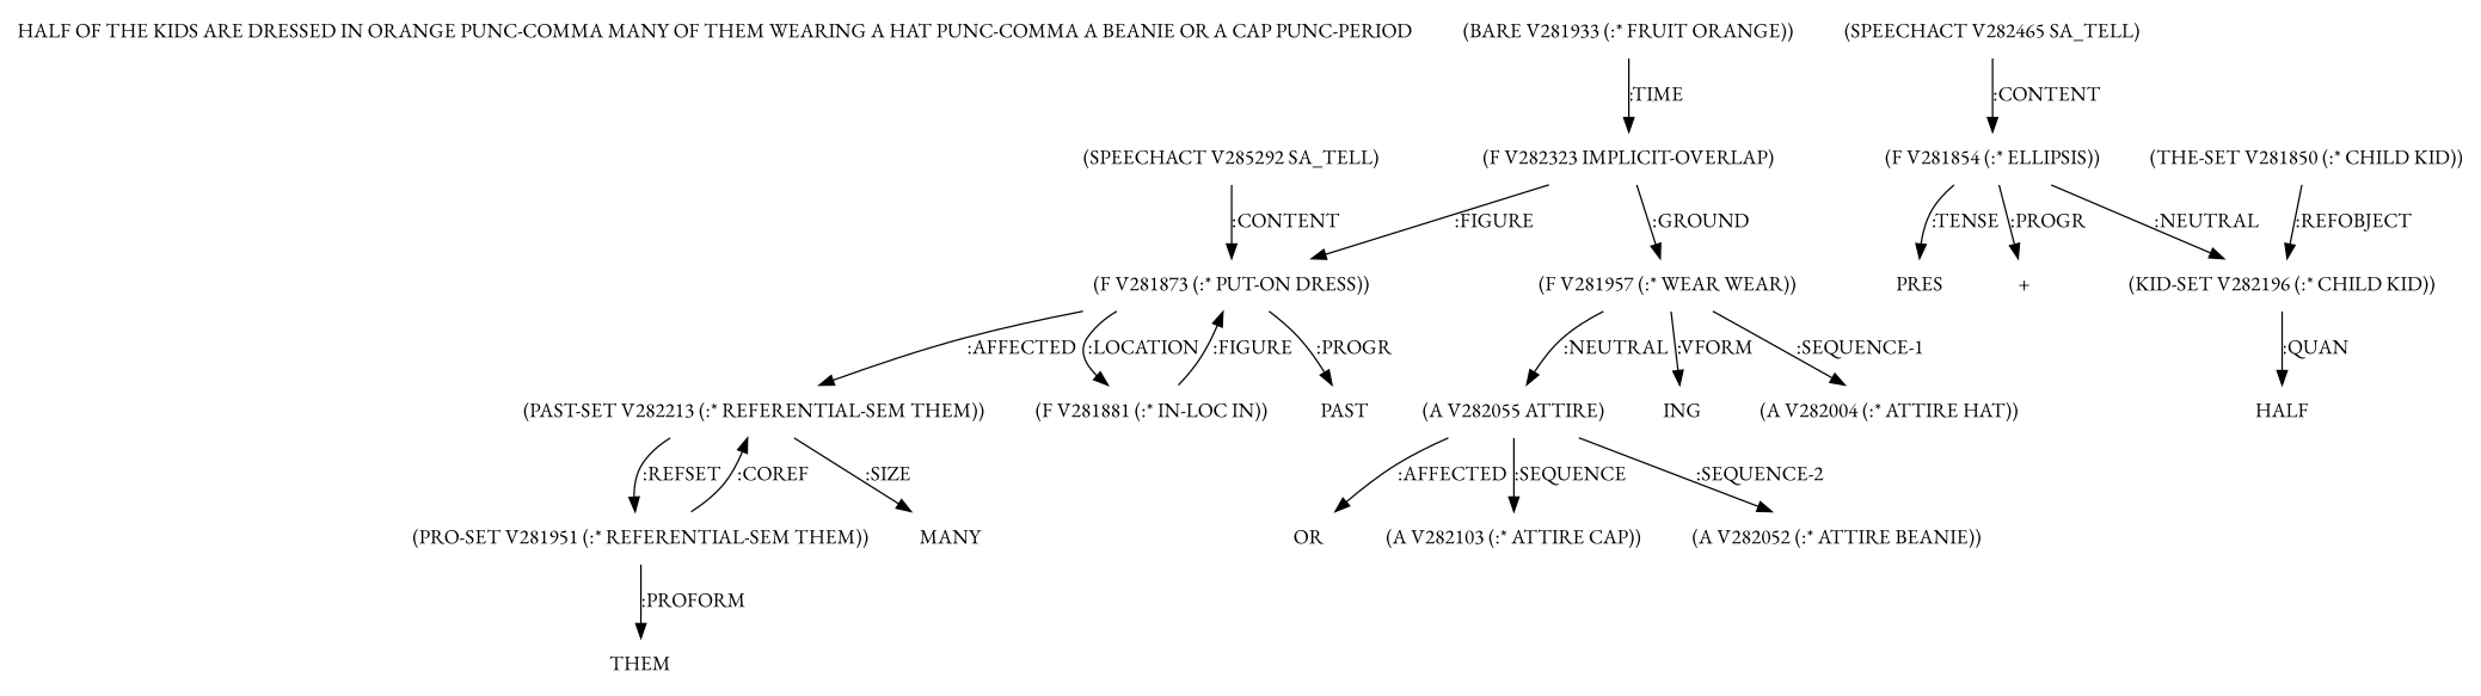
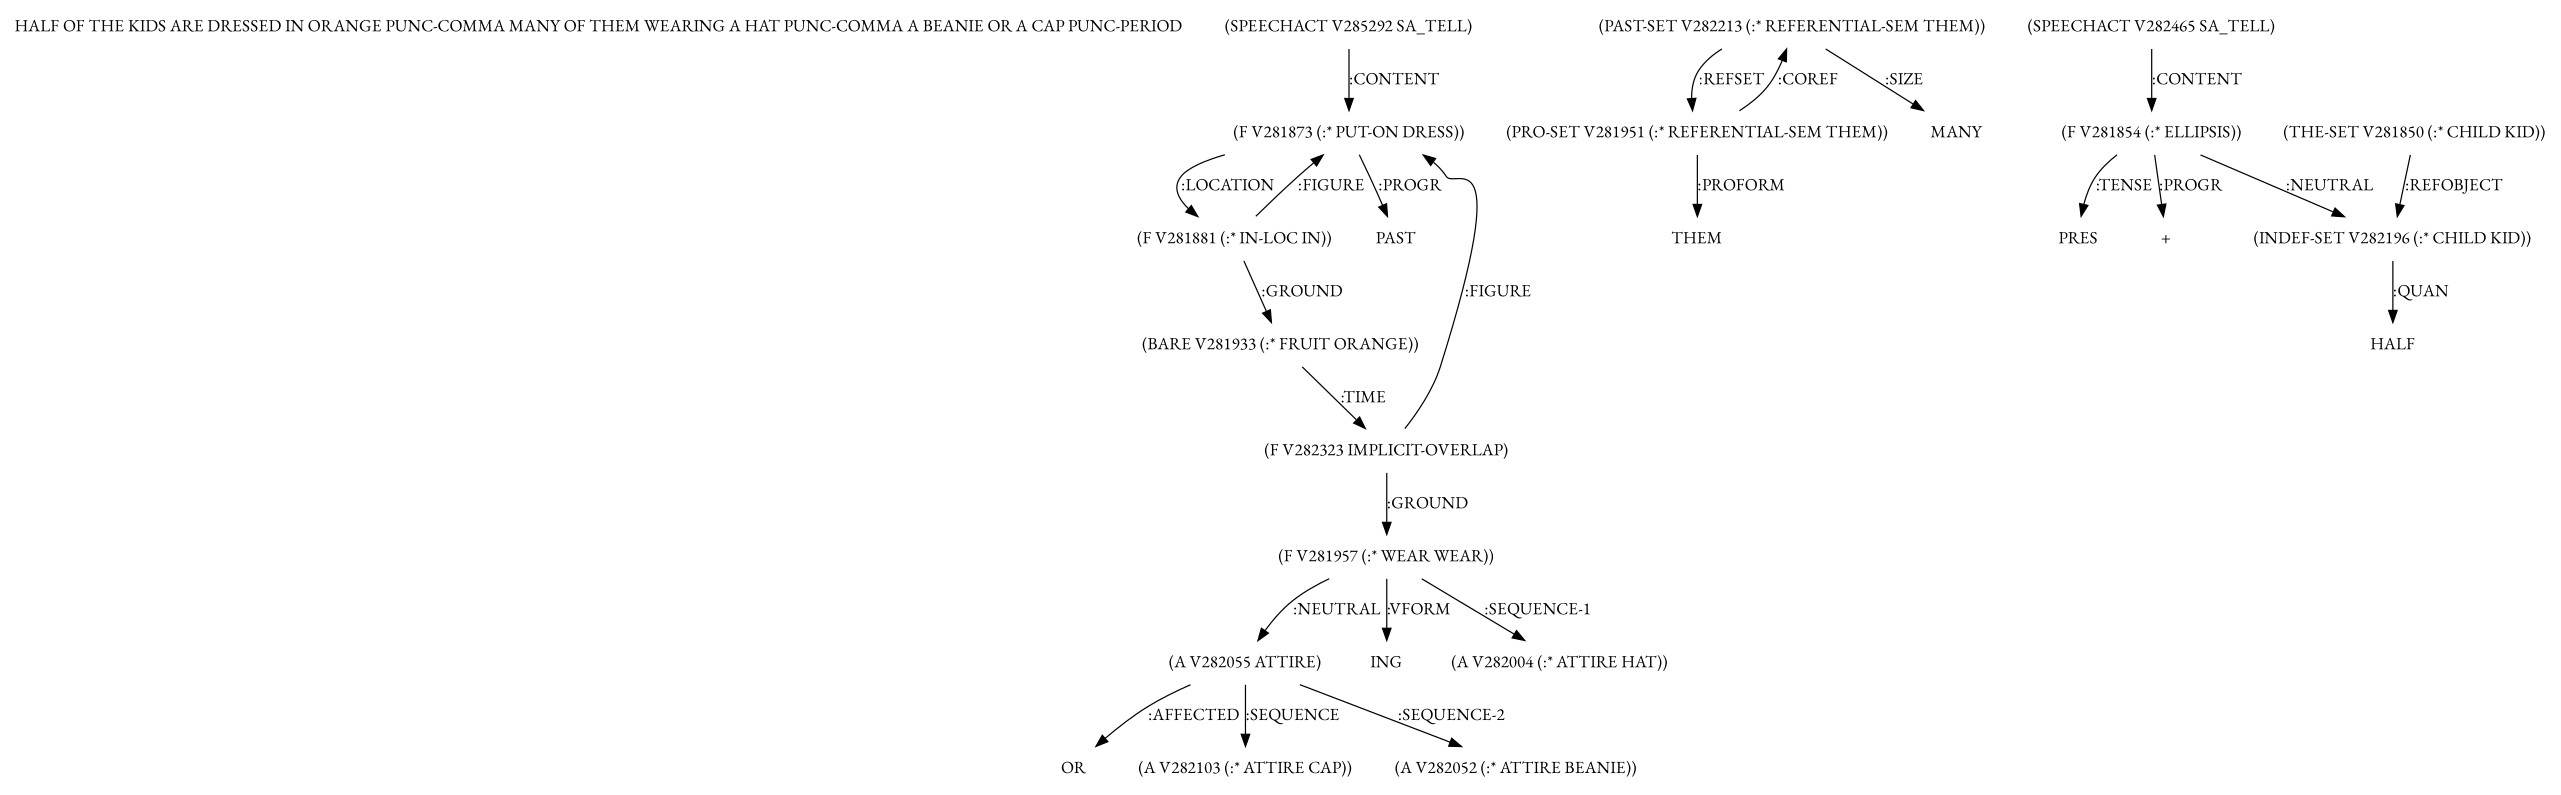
  digraph {
    fontname="EB Garamond"
    node [fontname="EB Garamond" shape=none]
    edge [fontname="EB Garamond"]
    "HALF OF THE KIDS ARE DRESSED IN ORANGE PUNC-COMMA MANY OF THEM WEARING A HAT PUNC-COMMA A BEANIE OR A CAP PUNC-PERIOD"
    n2 [label="(SPEECHACT V285292 SA_TELL)"]
    n3 [label="(F V281873 (:* PUT-ON DRESS))"]
    n4 [label="(PAST-SET V282213 (:* REFERENTIAL-SEM THEM))"]
    n5 [label="(F V281881 (:* IN-LOC IN))"]
    n6 [label=PAST]
    n7 [label="(PRO-SET V281951 (:* REFERENTIAL-SEM THEM))"]
    n8 [label=MANY]
    n9 [label="(F V282323 IMPLICIT-OVERLAP)"]
    n10 [label="(F V281957 (:* WEAR WEAR))"]
    n11 [label="(BARE V281933 (:* FRUIT ORANGE))"]
    n12 [label=THEM]
    n13 [label="(A V282055 ATTIRE)"]
    n14 [label=ING]
    n15 [label="(A V282004 (:* ATTIRE HAT))"]
    n16 [label=OR]
    n17 [label="(A V282103 (:* ATTIRE CAP))"]
    n18 [label="(A V282052 (:* ATTIRE BEANIE))"]
    n19 [label="(SPEECHACT V282465 SA_TELL)"]
    n20 [label="(F V281854 (:* ELLIPSIS))"]
-   n21 [label="(KID-SET V282196 (:* CHILD KID))"]
+   n21 [label="(INDEF-SET V282196 (:* CHILD KID))"]
    n22 [label=PRES]
    n23 [label="+"]
    n24 [label=HALF]
    n25 [label="(THE-SET V281850 (:* CHILD KID))"]
    n2 -> n3 [label=":CONTENT"]
-   n3 -> n4 [label=":AFFECTED"]
    n3 -> n5 [label=":LOCATION"]
    n3 -> n6 [label=":PROGR"]
    n4 -> n7 [label=":REFSET"]
    n4 -> n8 [label=":SIZE"]
    n5 -> n3 [label=":FIGURE"]
+   n5 -> n11 [label=":GROUND"]
    n7 -> n4 [label=":COREF"]
    n7 -> n12 [label=":PROFORM"]
    n9 -> n3 [label=":FIGURE"]
    n9 -> n10 [label=":GROUND"]
    n10 -> n13 [label=":NEUTRAL"]
    n10 -> n14 [label=":VFORM"]
    n10 -> n15 [label=":SEQUENCE-1"]
    n11 -> n9 [label=":TIME"]
    n13 -> n16 [label=":AFFECTED"]
    n13 -> n17 [label=":SEQUENCE"]
    n13 -> n18 [label=":SEQUENCE-2"]
    n19 -> n20 [label=":CONTENT"]
    n20 -> n21 [label=":NEUTRAL"]
    n20 -> n22 [label=":TENSE"]
    n20 -> n23 [label=":PROGR"]
    n21 -> n24 [label=":QUAN"]
    n25 -> n21 [label=":REFOBJECT"]
  }
